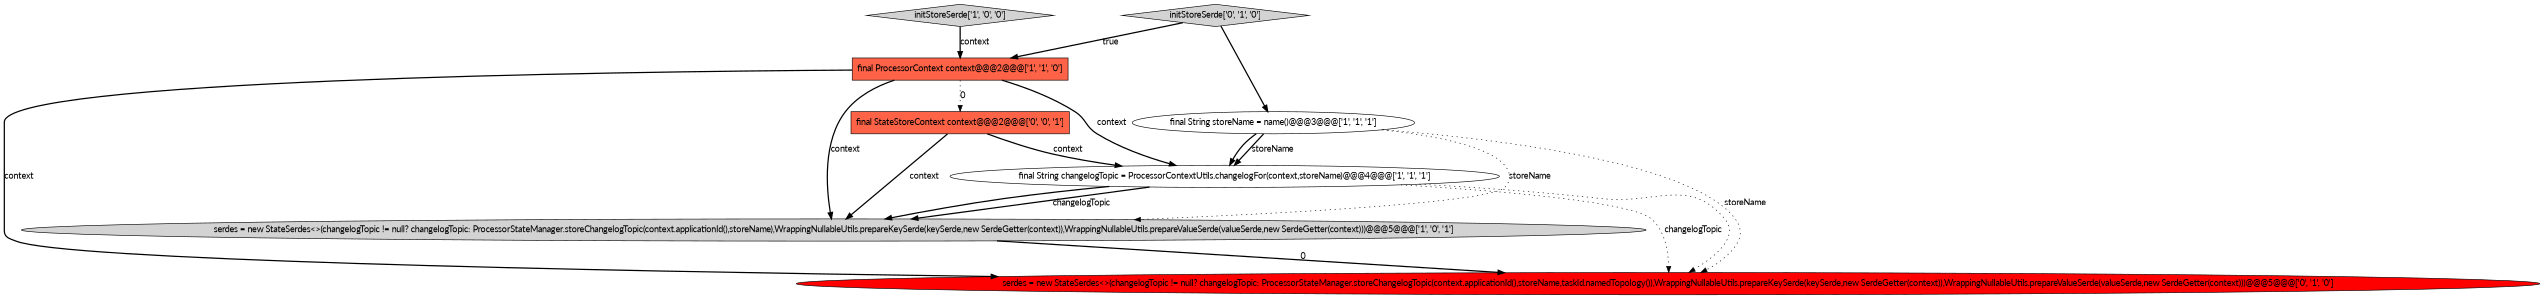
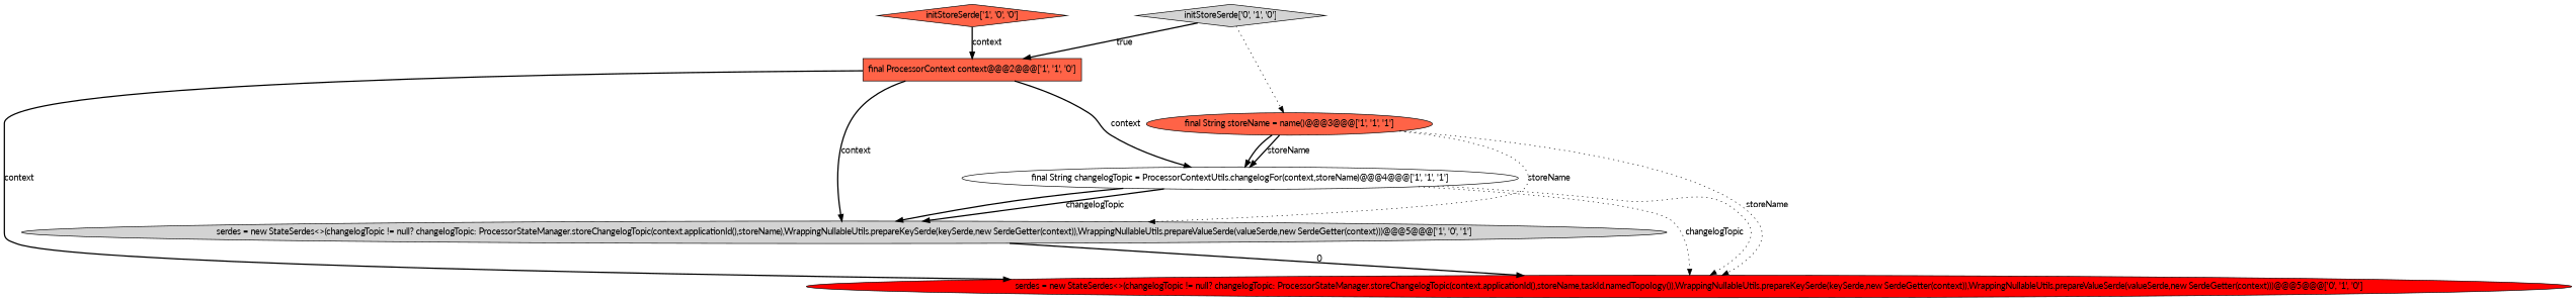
  digraph {
    fontname=Lato
    node [fillcolor=lightgray fontname=Lato shape=ellipse style=filled]
    edge [fontname=Lato style=bold]
-   n1 [fillcolor=tomato label="final StateStoreContext context@@@2@@@['0', '0', '1']" shape=box]
    n2 [label="serdes = new StateSerdes<>(changelogTopic != null? changelogTopic: ProcessorStateManager.storeChangelogTopic(context.applicationId(),storeName),WrappingNullableUtils.prepareKeySerde(keySerde,new SerdeGetter(context)),WrappingNullableUtils.prepareValueSerde(valueSerde,new SerdeGetter(context)))@@@5@@@['1', '0', '1']"]
    n3 [fillcolor=white label="final String changelogTopic = ProcessorContextUtils.changelogFor(context,storeName)@@@4@@@['1', '1', '1']"]
-   n4 [fillcolor=white label="final String storeName = name()@@@3@@@['1', '1', '1']"]
+   n4 [fillcolor=tomato label="final String storeName = name()@@@3@@@['1', '1', '1']"]
    n5 [fillcolor=red label="serdes = new StateSerdes<>(changelogTopic != null? changelogTopic: ProcessorStateManager.storeChangelogTopic(context.applicationId(),storeName,taskId.namedTopology()),WrappingNullableUtils.prepareKeySerde(keySerde,new SerdeGetter(context)),WrappingNullableUtils.prepareValueSerde(valueSerde,new SerdeGetter(context)))@@@5@@@['0', '1', '0']"]
    n6 [fillcolor=tomato label="final ProcessorContext context@@@2@@@['1', '1', '0']" shape=box]
    n7 [label="initStoreSerde['0', '1', '0']" shape=diamond]
-   n8 [label="initStoreSerde['1', '0', '0']" shape=diamond]
-   n1 -> n2 [label=context]
-   n1 -> n3 [label=context]
+   n8 [fillcolor=tomato label="initStoreSerde['1', '0', '0']" shape=diamond]
    n2 -> n5 [label=0]
    n3 -> n2 [label=changelogTopic]
    n3 -> n2
    n3 -> n5 [label=changelogTopic style=dotted]
    n3 -> n5 [style=dotted]
    n4 -> n2 [label=storeName style=dotted]
    n4 -> n3 [label=storeName]
    n4 -> n3
    n4 -> n5 [label=storeName style=dotted]
-   n6 -> n1 [label=0 style=dotted]
    n6 -> n2 [label=context]
    n6 -> n3 [label=context]
    n6 -> n5 [label=context]
-   n7 -> n4
+   n7 -> n4 [style=dotted]
    n7 -> n6 [label=true]
    n8 -> n6 [label=context]
  }
